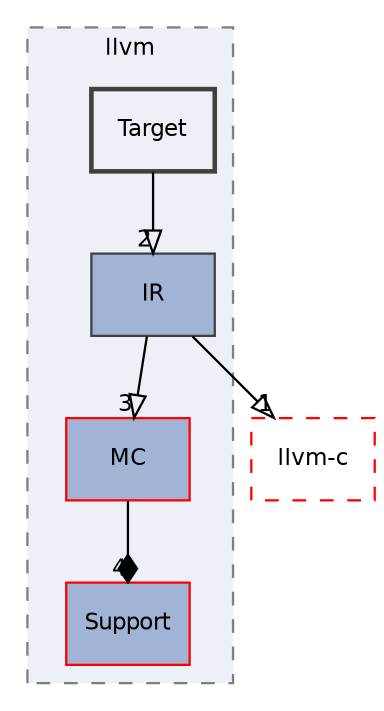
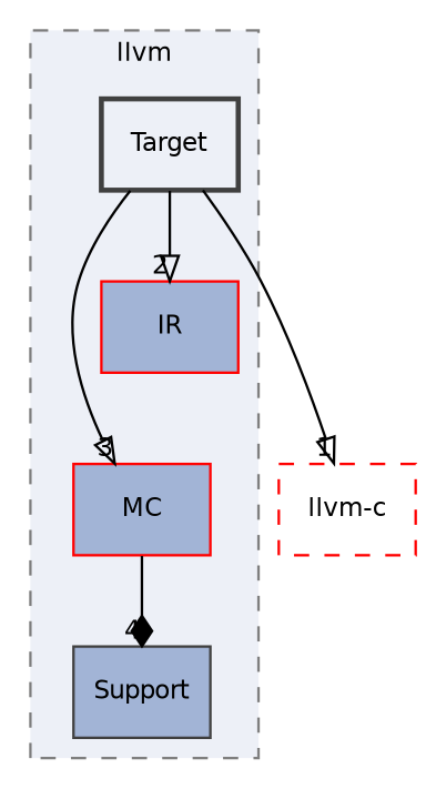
  digraph {
    compound=true
    node [color=red fillcolor="#a2b4d6" fontname=Helvetica fontsize=10 shape=box style="filled,"]
    edge [arrowhead=onormal fontname=Helvetica fontsize=10 labeldistance=1.5 labelfontname=Helvetica labelfontsize=10]
    n1 [label=MC]
-   n2 [label=Support]
-   n3 [color=grey25 label=IR]
+   n2 [color=grey25 label=Support]
+   n3 [label=IR]
    n4 [color=grey25 fillcolor="#edf0f7" label=Target style="filled,bold,"]
    n5 [fillcolor="#edf0f7" label="llvm-c" style="dashed,"]
    subgraph cluster_1 {
      bgcolor="#edf0f7"
      fontname=Helvetica
      fontsize=10
      label=llvm
      pencolor=grey50
      style="filled,dashed,"
      n1
      n2
      n3
      n4
    }
    n1 -> n2 [arrowhead=diamond headlabel=4]
-   n3 -> n1 [headlabel=3]
+   n4 -> n1 [headlabel=3]
    n4 -> n3 [headlabel=2]
-   n3 -> n5 [headlabel=1]
+   n4 -> n5 [headlabel=1]
  }
